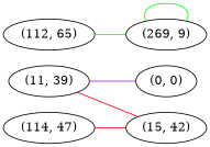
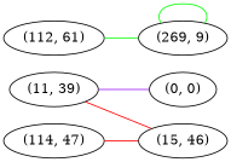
  graph {
    rankdir=LR
    edge [color=red weight=1]
    "(11, 39)"
    "(0, 0)"
-   "(15, 42)"
+   "(15, 42)" [label="(15, 46)"]
    "(114, 47)"
-   "(112, 65)"
+   "(112, 65)" [label="(112, 61)"]
    "(269, 9)"
    "(11, 39)" -- "(0, 0)" [color=purple weight=4]
    "(11, 39)" -- "(15, 42)"
    "(114, 47)" -- "(15, 42)"
    "(112, 65)" -- "(269, 9)" [color=green weight=2]
    "(269, 9)" -- "(269, 9)" [color=green weight=2]
  }
